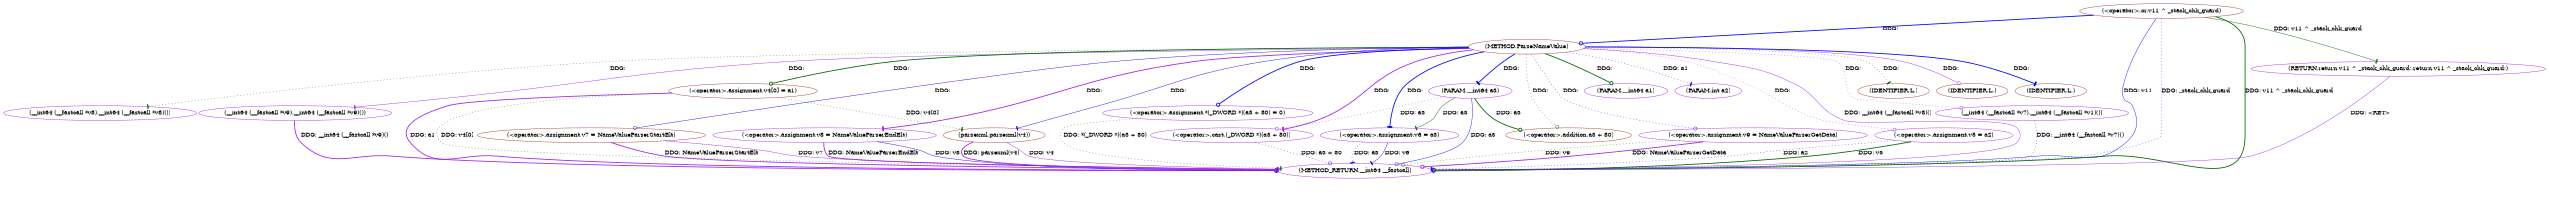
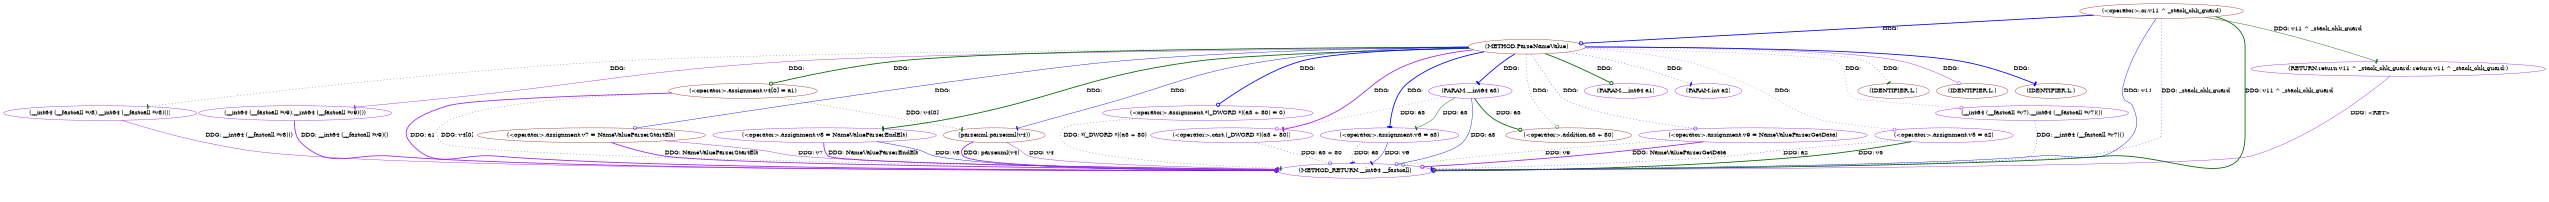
  digraph {
    node [color=purple]
    edge [arrowhead=odot color=blue style=bold]
    n1 [color=brown label="(METHOD,ParseNameValue)"]
    n2 [label="(PARAM,__int64 a1)"]
    n3 [label="(PARAM,int a2)"]
    n4 [label="(PARAM,__int64 a3)"]
-   n5 [label="(__int64 (__fastcall *v7),__int64 (__fastcall *v1)())"]
+   n5 [label="(__int64 (__fastcall *v7),__int64 (__fastcall *v7)())"]
    n6 [label="(__int64 (__fastcall *v8),__int64 (__fastcall *v8)())"]
    n7 [label="(__int64 (__fastcall *v9),__int64 (__fastcall *v9)())"]
    n8 [color=brown label="(IDENTIFIER,L,)"]
    n9 [color=brown label="(<operator>.assignment,v4[0] = a1)"]
    n10 [color=brown label="(<operator>.assignment,v7 = NameValueParserStartElt)"]
    n11 [label="(<operator>.assignment,v8 = NameValueParserEndElt)"]
    n12 [label="(<operator>.assignment,*(_DWORD *)(a3 + 80) = 0)"]
    n13 [label="(<operator>.cast,(_DWORD *)(a3 + 80))"]
    n14 [color=brown label="(<operator>.addition,a3 + 80)"]
    n15 [label="(<operator>.assignment,v9 = NameValueParserGetData)"]
    n16 [color=brown label="(IDENTIFIER,L,)"]
    n17 [label="(<operator>.assignment,v5 = a2)"]
    n18 [label="(<operator>.assignment,v6 = a3)"]
    n19 [color=brown label="(IDENTIFIER,L,)"]
    n20 [color=brown label="(parsexml,parsexml(v4))"]
    n21 [label="(METHOD_RETURN,__int64 __fastcall)"]
    n22 [color=brown label="(<operator>.or,v11 ^ _stack_chk_guard)"]
    n23 [label="(RETURN,return v11 ^ _stack_chk_guard;,return v11 ^ _stack_chk_guard;)"]
    n1 -> n2 [color=darkgreen label="DDG: "]
-   n1 -> n3 [arrowhead=tee label="DDG: a1" style=dotted]
+   n1 -> n3 [arrowhead=tee label="DDG: " style=dotted]
    n1 -> n4 [arrowhead=tee label="DDG: "]
    n1 -> n5 [color=purple label="DDG: " style=dotted]
    n1 -> n6 [arrowhead=tee color=darkgreen label="DDG: " style=dotted]
    n1 -> n7 [arrowhead=tee color=purple label="DDG: " style=solid]
    n1 -> n8 [arrowhead=tee color=darkgreen label="DDG: " style=dotted]
    n1 -> n9 [color=darkgreen label="DDG: "]
    n1 -> n10 [label="DDG: " style=solid]
-   n1 -> n11 [arrowhead=tee color=purple label="DDG: "]
+   n1 -> n11 [arrowhead=tee color=darkgreen label="DDG: "]
    n1 -> n12 [label="DDG: "]
    n1 -> n13 [arrowhead=tee color=purple label="DDG: "]
    n1 -> n14 [color=darkgreen label="DDG: " style=dotted]
    n1 -> n15 [label="DDG: " style=dotted]
    n1 -> n16 [color=purple label="DDG: " style=solid]
    n1 -> n17 [color=purple label="DDG: " style=dotted]
    n1 -> n18 [arrowhead=tee label="DDG: "]
    n1 -> n19 [arrowhead=tee label="DDG: "]
    n1 -> n20 [arrowhead=tee label="DDG: " style=solid]
    n4 -> n13 [color=purple label="DDG: a3" style=dotted]
    n4 -> n14 [color=darkgreen label="DDG: a3"]
    n4 -> n18 [arrowhead=tee color=darkgreen label="DDG: a3" style=solid]
    n4 -> n21 [label="DDG: a3" style=solid]
    n5 -> n21 [arrowhead=tee label="DDG: __int64 (__fastcall *v7)()" style=dotted]
-   n1 -> n21 [color=purple label="DDG: __int64 (__fastcall *v8)()" style=solid]
+   n6 -> n21 [color=purple label="DDG: __int64 (__fastcall *v8)()" style=solid]
    n7 -> n21 [color=purple label="DDG: __int64 (__fastcall *v9)()"]
    n9 -> n20 [arrowhead=tee color=darkgreen label="DDG: v4[0]" style=dotted]
    n9 -> n21 [arrowhead=tee color=darkgreen label="DDG: v4[0]" style=dotted]
    n9 -> n21 [color=purple label="DDG: a1"]
    n10 -> n21 [color=purple label="DDG: NameValueParserStartElt"]
    n10 -> n21 [arrowhead=tee color=purple label="DDG: v7" style=solid]
    n11 -> n21 [color=purple label="DDG: NameValueParserEndElt"]
    n11 -> n21 [arrowhead=tee label="DDG: v8" style=solid]
    n12 -> n21 [arrowhead=tee color=darkgreen label="DDG: *(_DWORD *)(a3 + 80)" style=dotted]
    n13 -> n21 [label="DDG: a3 + 80" style=dotted]
    n15 -> n21 [color=purple label="DDG: NameValueParserGetData"]
    n15 -> n21 [color=darkgreen label="DDG: v9" style=dotted]
    n17 -> n21 [arrowhead=tee color=darkgreen label="DDG: v5"]
    n17 -> n21 [arrowhead=tee label="DDG: a2" style=dotted]
    n18 -> n21 [arrowhead=tee label="DDG: v6" style=solid]
    n18 -> n21 [arrowhead=tee label="DDG: a3" style=dotted]
    n20 -> n21 [color=purple label="DDG: parsexml(v4)"]
    n20 -> n21 [color=purple label="DDG: v4" style=solid]
    n22 -> n1 [label="DDG: "]
    n22 -> n21 [label="DDG: v11" style=solid]
    n22 -> n21 [arrowhead=tee label="DDG: _stack_chk_guard" style=dotted]
    n22 -> n21 [color=darkgreen label="DDG: v11 ^ _stack_chk_guard"]
    n22 -> n23 [arrowhead=tee color=darkgreen label="DDG: v11 ^ _stack_chk_guard" style=solid]
    n23 -> n21 [arrowhead=tee color=purple label="DDG: <RET>" style=solid]
  }
